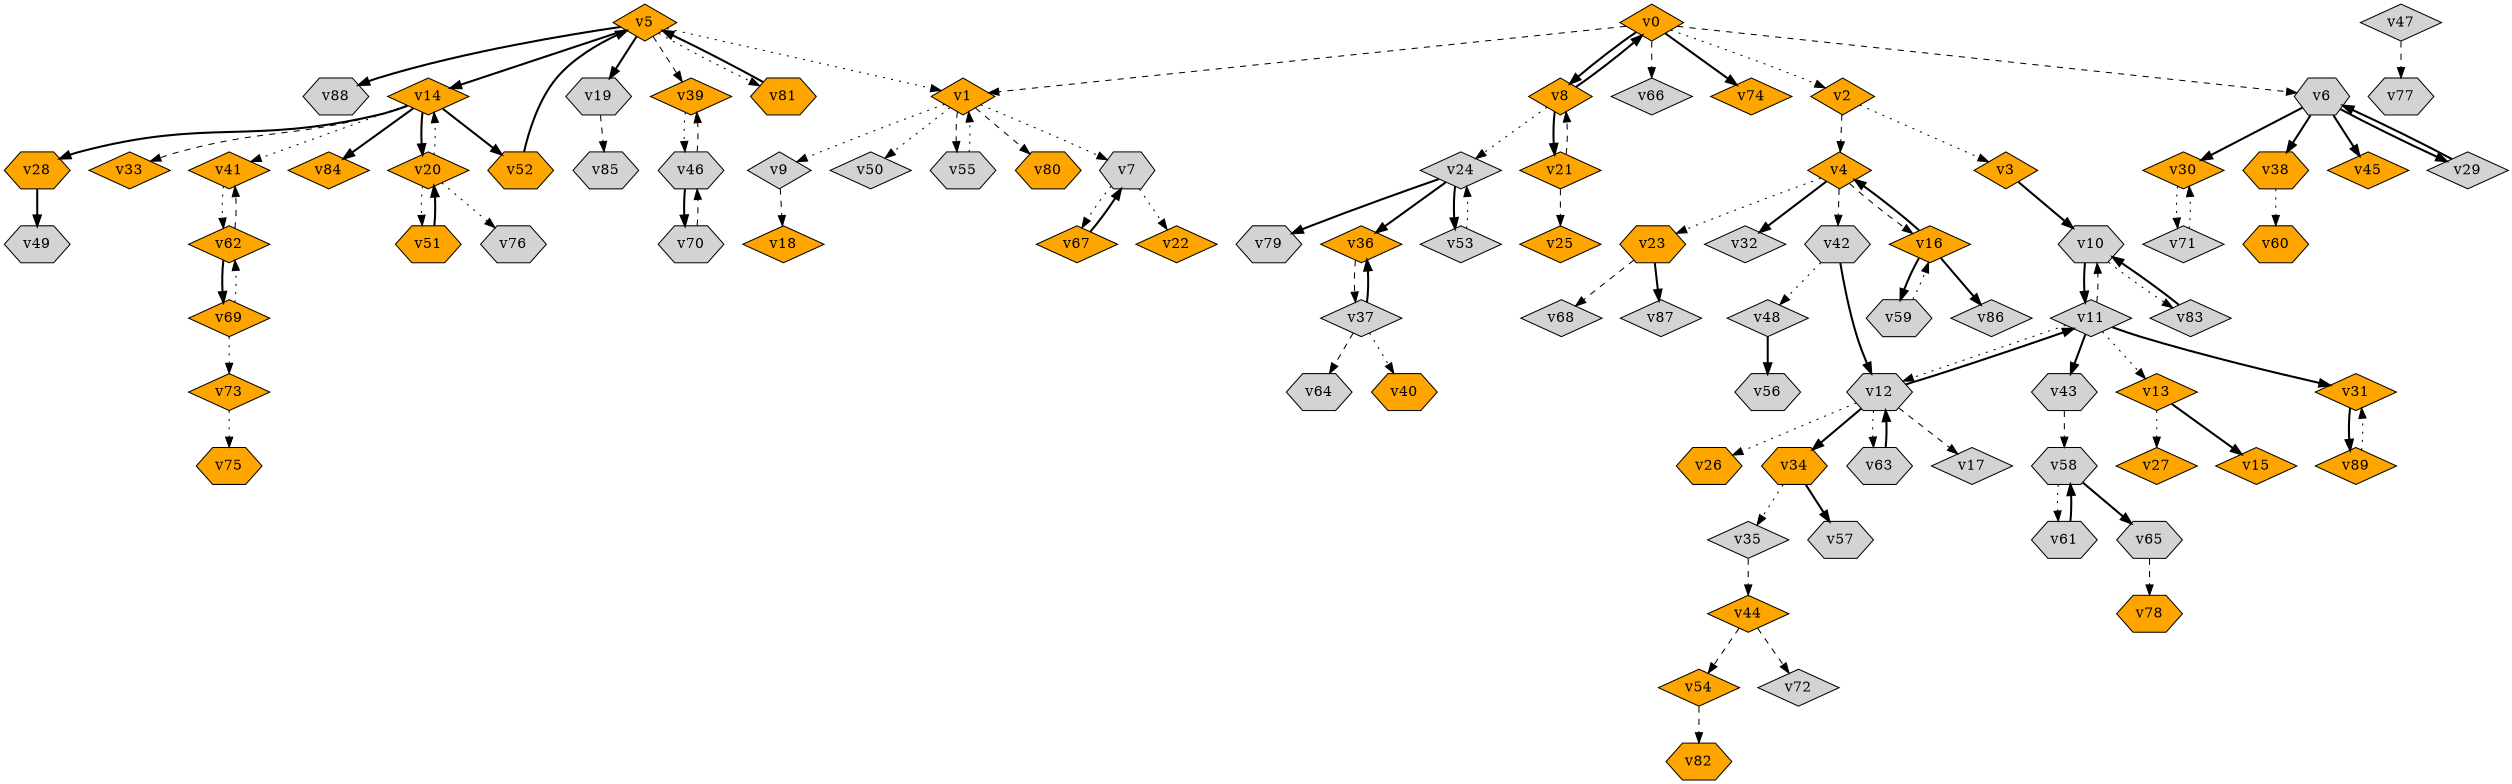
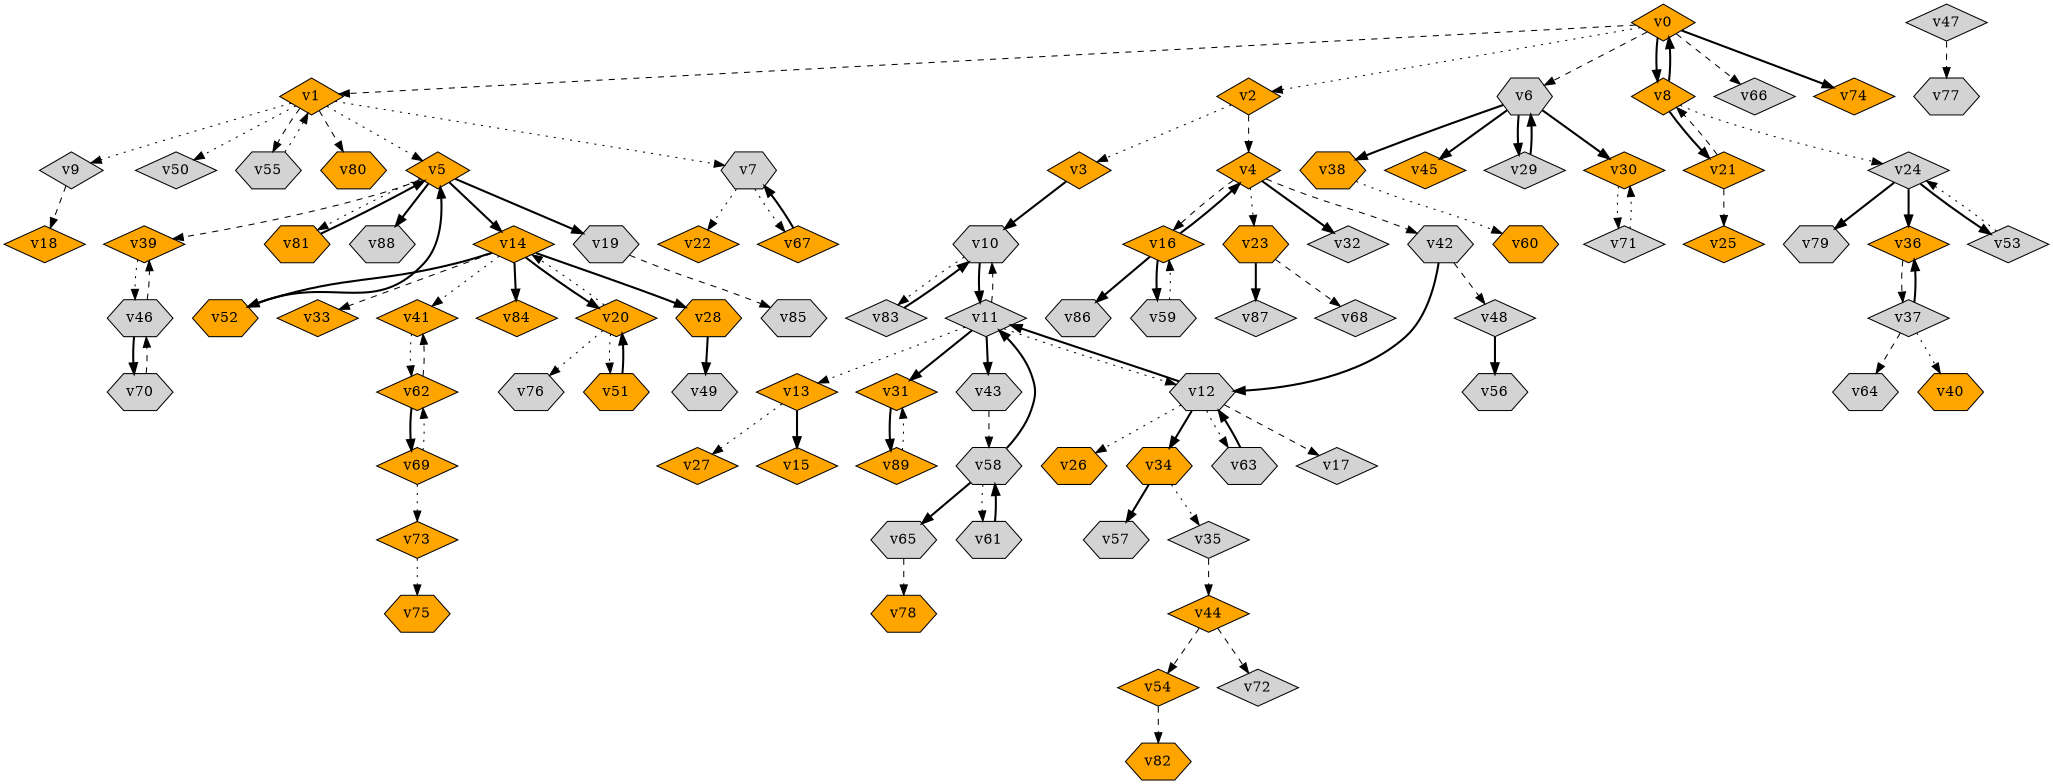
  digraph {
    node [fillcolor=orange player=0 shape=diamond style=filled weight=12]
    edge [style=bold]
    v0 [weight=1]
    v1 [player=1 weight=9]
    v2 [weight=9]
    v6 [fillcolor=lightgrey shape=hexagon weight=3]
    v8 [weight=11]
    v66 [fillcolor=lightgrey weight=10]
    v74
    v5 [player=1 weight=11]
    v7 [fillcolor=lightgrey player=1 shape=hexagon weight=10]
    v9 [fillcolor=lightgrey player=1 weight=6]
    v50 [fillcolor=lightgrey weight=18]
    v55 [fillcolor=lightgrey player=1 shape=hexagon weight=1]
    v80 [shape=hexagon weight=1]
    v3 [player=1 weight=16]
    v4 [weight=5]
    v29 [fillcolor=lightgrey player=1 weight=-2]
    v30 [weight=7]
    v38 [shape=hexagon weight=9]
    v45 [player=1 weight=3]
    v21 [player=1 weight=14]
    v24 [fillcolor=lightgrey weight=8]
    v14 [weight=9]
    v19 [fillcolor=lightgrey player=1 shape=hexagon weight=2]
    v39 [player=1 weight=4]
    v81 [player=1 shape=hexagon weight=14]
    v88 [fillcolor=lightgrey shape=hexagon weight=8]
    v22 [weight=0]
    v67 [player=1 weight=-1]
    v18 [weight=16]
    v10 [fillcolor=lightgrey shape=hexagon weight=4]
    v16 [weight=2]
    v23 [player=1 shape=hexagon weight=7]
    v32 [fillcolor=lightgrey weight=1]
    v42 [fillcolor=lightgrey shape=hexagon weight=1]
    v11 [fillcolor=lightgrey player=1 weight=6]
    v83 [fillcolor=lightgrey player=1]
    v59 [fillcolor=lightgrey player=1 shape=hexagon weight=17]
-   v86 [fillcolor=lightgrey]
+   v86 [fillcolor=lightgrey shape=hexagon]
    v68 [fillcolor=lightgrey weight=4]
    v87 [fillcolor=lightgrey player=1 weight=-2]
    v12 [fillcolor=lightgrey shape=hexagon weight=14]
    v48 [fillcolor=lightgrey]
    v20 [weight=10]
    v28 [shape=hexagon weight=9]
    v33 [player=1 weight=-1]
    v41 [player=1 weight=10]
    v52 [shape=hexagon weight=1]
    v84 [weight=1]
    v85 [fillcolor=lightgrey player=1 shape=hexagon weight=15]
    v46 [fillcolor=lightgrey shape=hexagon weight=14]
    v71 [fillcolor=lightgrey player=1 weight=8]
    v60 [shape=hexagon weight=14]
    v25 [player=1 weight=8]
    v36
    v53 [fillcolor=lightgrey player=1 weight=0]
    v79 [fillcolor=lightgrey player=1 shape=hexagon]
    v13 [player=1 weight=10]
    v31 [player=1 weight=11]
    v43 [fillcolor=lightgrey player=1 shape=hexagon weight=10]
    v17 [fillcolor=lightgrey player=1 weight=2]
    v26 [shape=hexagon weight=0]
    v34 [shape=hexagon]
    v63 [fillcolor=lightgrey player=1 shape=hexagon weight=10]
    v15 [player=1 weight=13]
    v27 [player=1 weight=9]
    v89 [player=1 weight=2]
    v58 [fillcolor=lightgrey shape=hexagon weight=4]
    v35 [fillcolor=lightgrey player=1]
    v57 [fillcolor=lightgrey player=1 shape=hexagon weight=5]
    v51 [player=1 shape=hexagon weight=15]
    v76 [fillcolor=lightgrey shape=hexagon weight=18]
    v49 [fillcolor=lightgrey player=1 shape=hexagon weight=16]
    v62 [weight=7]
    v47 [fillcolor=lightgrey player=1 weight=15]
    v77 [fillcolor=lightgrey player=1 shape=hexagon weight=3]
    v37 [fillcolor=lightgrey player=1 weight=6]
    v44 [weight=4]
    v54
    v72 [fillcolor=lightgrey weight=5]
    v40 [shape=hexagon weight=11]
    v64 [fillcolor=lightgrey shape=hexagon weight=17]
    v70 [fillcolor=lightgrey shape=hexagon weight=10]
    v69 [player=1 weight=3]
    v56 [fillcolor=lightgrey shape=hexagon weight=-3]
    v61 [fillcolor=lightgrey player=1 shape=hexagon weight=1]
    v65 [fillcolor=lightgrey player=1 shape=hexagon weight=17]
    v82 [shape=hexagon weight=11]
    v78 [shape=hexagon weight=9]
    v73 [player=1 weight=5]
    v75 [player=1 shape=hexagon weight=0]
    v0 -> v1 [style=dashed]
    v0 -> v2 [style=dotted]
    v0 -> v6 [style=dashed]
    v0 -> v8
    v0 -> v66 [style=dashed]
    v0 -> v74
-   v5 -> v1 [style=dotted]
+   v1 -> v5 [style=dotted]
    v1 -> v7 [style=dotted]
    v1 -> v9 [style=dotted]
    v1 -> v50 [style=dotted]
    v1 -> v55 [style=dashed]
    v1 -> v80 [style=dashed]
    v2 -> v3 [style=dotted]
    v2 -> v4 [style=dashed]
    v6 -> v29
    v6 -> v30
    v6 -> v38
    v6 -> v45
    v8 -> v0
    v8 -> v21
    v8 -> v24 [style=dotted]
    v5 -> v14
    v5 -> v19
    v5 -> v39 [style=dashed]
    v5 -> v81 [style=dotted]
    v5 -> v88
    v7 -> v22 [style=dotted]
    v7 -> v67 [style=dotted]
    v9 -> v18 [style=dashed]
    v55 -> v1 [style=dotted]
    v3 -> v10
    v4 -> v16 [style=dashed]
    v4 -> v23 [style=dotted]
    v4 -> v32
    v4 -> v42 [style=dashed]
    v29 -> v6
    v30 -> v71 [style=dotted]
    v38 -> v60 [style=dotted]
    v21 -> v8 [style=dashed]
    v21 -> v25 [style=dashed]
    v24 -> v36
    v24 -> v53
    v24 -> v79
    v14 -> v20
    v14 -> v28
    v14 -> v33 [style=dashed]
    v14 -> v41 [style=dotted]
    v14 -> v52
    v14 -> v84
    v19 -> v85 [style=dashed]
    v39 -> v46 [style=dotted]
    v81 -> v5
    v67 -> v7
    v10 -> v11
    v10 -> v83 [style=dotted]
    v16 -> v4
    v16 -> v59
    v16 -> v86
    v23 -> v68 [style=dashed]
    v23 -> v87
    v42 -> v12
-   v42 -> v48 [style=dotted]
+   v42 -> v48 [style=dashed]
    v11 -> v10 [style=dashed]
    v11 -> v12 [style=dotted]
    v11 -> v13 [style=dotted]
    v11 -> v31
    v11 -> v43
    v83 -> v10
    v59 -> v16 [style=dotted]
    v12 -> v11
    v12 -> v17 [style=dashed]
    v12 -> v26 [style=dotted]
    v12 -> v34
    v12 -> v63 [style=dotted]
    v48 -> v56
    v20 -> v14 [style=dotted]
    v20 -> v51 [style=dotted]
    v20 -> v76 [style=dotted]
    v28 -> v49
    v41 -> v62 [style=dotted]
    v52 -> v5
    v46 -> v39 [style=dashed]
    v46 -> v70
    v71 -> v30 [style=dotted]
    v36 -> v37 [style=dashed]
    v53 -> v24 [style=dotted]
    v13 -> v15
    v13 -> v27 [style=dotted]
    v31 -> v89
    v43 -> v58 [style=dashed]
    v34 -> v35 [style=dotted]
    v34 -> v57
    v63 -> v12
    v89 -> v31 [style=dotted]
+   v58 -> v11
    v58 -> v61 [style=dotted]
    v58 -> v65
    v35 -> v44 [style=dashed]
    v51 -> v20
    v62 -> v41 [style=dashed]
    v62 -> v69
    v47 -> v77 [style=dashed]
    v37 -> v36
    v37 -> v40 [style=dotted]
    v37 -> v64 [style=dashed]
    v44 -> v54 [style=dashed]
    v44 -> v72 [style=dashed]
    v54 -> v82 [style=dashed]
    v70 -> v46 [style=dashed]
    v69 -> v62 [style=dotted]
    v69 -> v73 [style=dotted]
    v61 -> v58
    v65 -> v78 [style=dashed]
    v73 -> v75 [style=dotted]
  }
